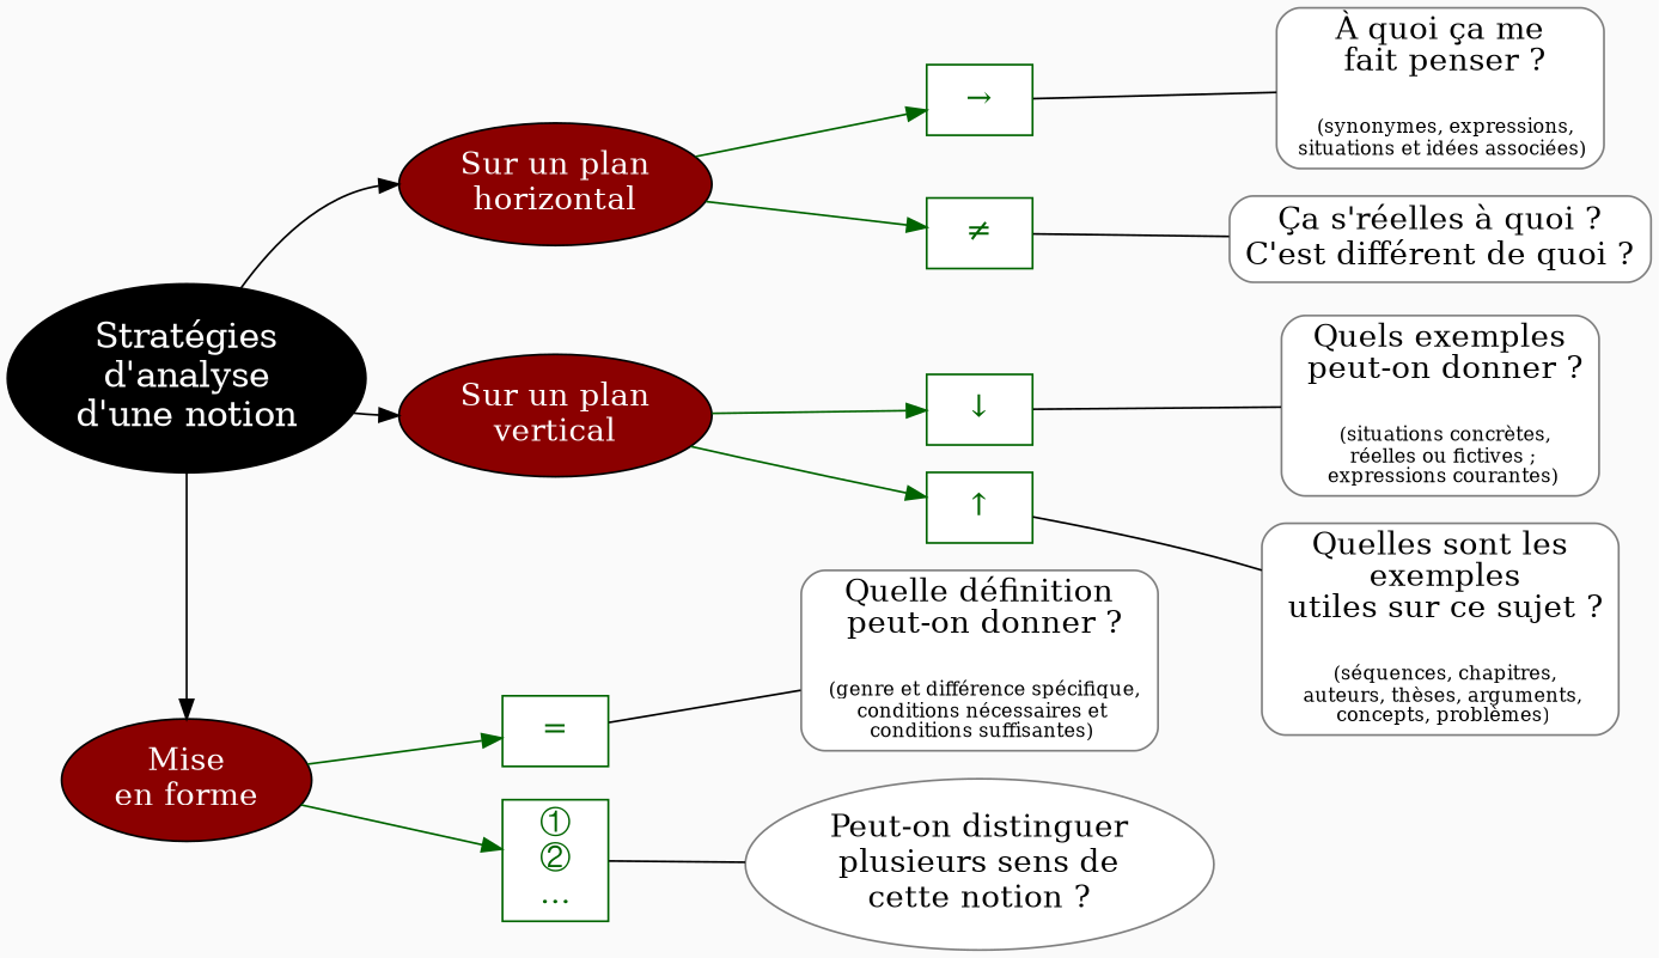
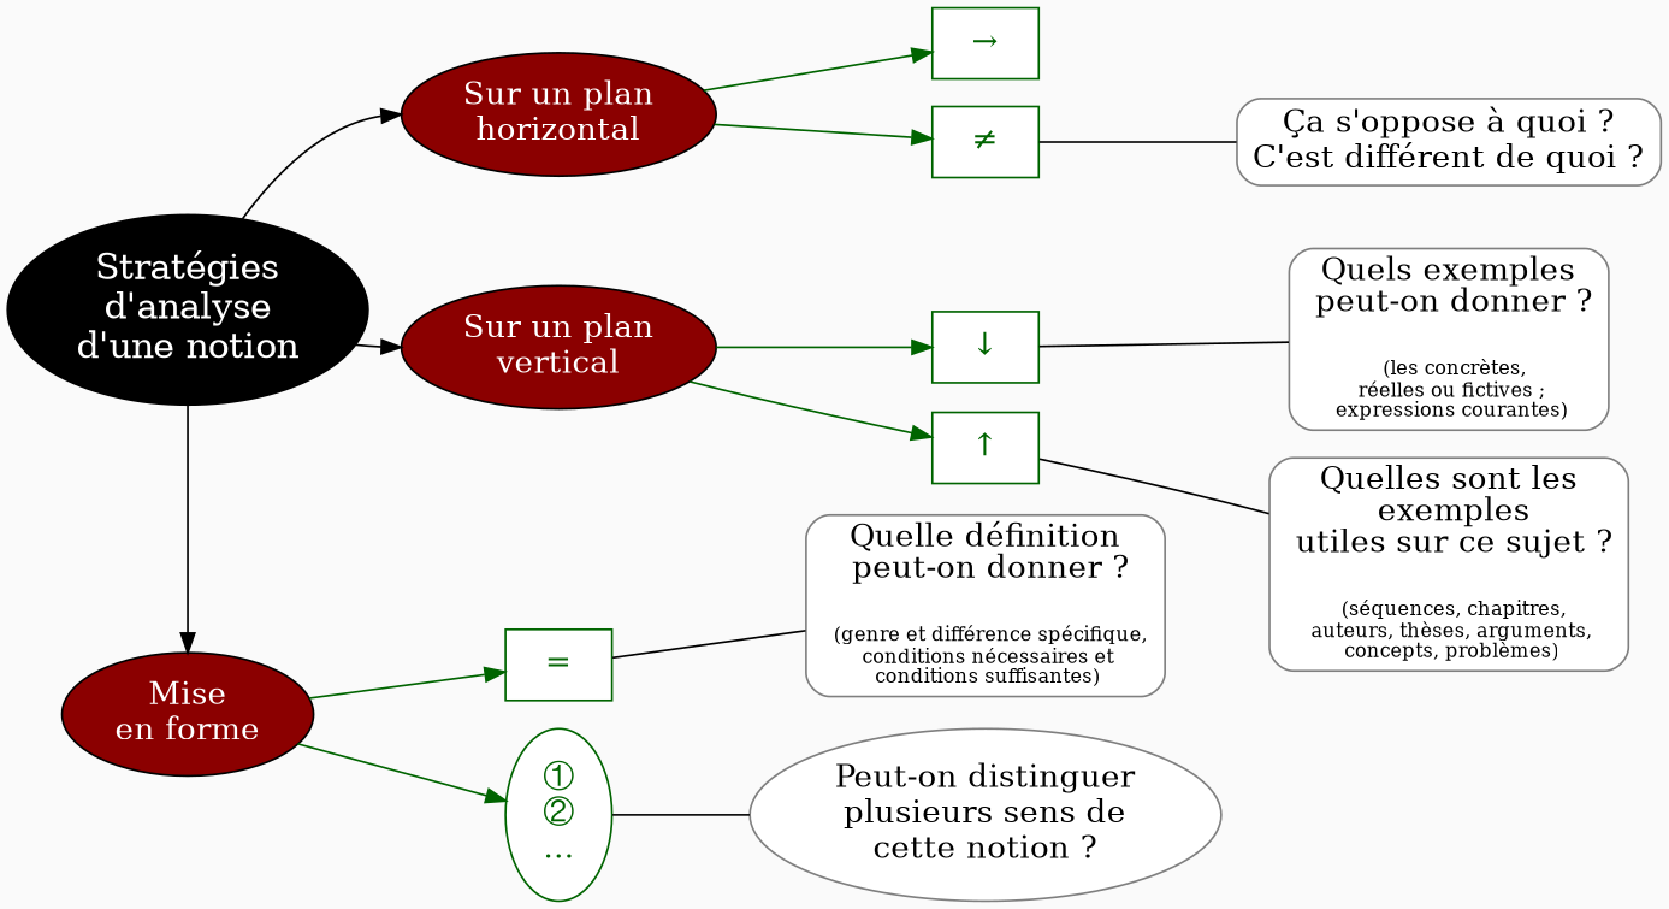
  digraph {
    bgcolor=grey98
    nodesep=0.2
    rankdir=LR
    ranksep=0.1
    splines=true
    style=filled
    node [fillcolor=white fontcolor=darkgreen fontsize=16 style=filled color=darkgreen shape=box]
    edge [minlen=2]
    n1 [fillcolor=12 fontcolor=white fontsize=18 label="Stratégies\nd'analyse\nd'une notion" color="" shape=""]
    n2 [fillcolor=red4 fontcolor=white label="Mise\nen forme" color="" shape=""]
    n3 [fillcolor=red4 fontcolor=white label="Sur un plan\nhorizontal" color="" shape=""]
    n4 [fillcolor=red4 fontcolor=white label="Sur un plan\nvertical" color="" shape=""]
    n5 [label="="]
    n6 [label="↓"]
    n7 [color=grey50 fontcolor=black label=<Quelle définition<br/> peut-on donner ?<br/> <font point-size="5"><br/></font> <font point-size="10">(genre et différence spécifique,<br/> conditions nécessaires et<br/> conditions suffisantes)</font>> style="filled, rounded"]
-   n8 [label="①\n②\n…"]
+   n8 [label="①\n②\n…" shape=ellipse]
    n9 [label="→"]
    n10 [label="≠"]
    n11 [label="↑"]
-   n12 [color=grey50 fontcolor=black label=<Quels exemples<br/> peut-on donner ?<br/> <font point-size="5"><br/></font> <font point-size="10">(situations concrètes,<br/> réelles ou fictives ;<br/> expressions courantes)</font>> style="filled, rounded"]
-   n13 [color=grey50 fontcolor=black label=<À quoi ça me<br/> fait penser ?<br/> <font point-size="5"><br/></font> <font point-size="10">(synonymes, expressions,<br/> situations et idées associées)</font>> style="filled, rounded"]
-   n14 [color=grey50 fontcolor=black label="Ça s'réelles à quoi ?\nC'est différent de quoi ?" style="filled, rounded"]
+   n12 [color=grey50 fontcolor=black label=<Quels exemples<br/> peut-on donner ?<br/> <font point-size="5"><br/></font> <font point-size="10">(les concrètes,<br/> réelles ou fictives ;<br/> expressions courantes)</font>> style="filled, rounded"]
+   n14 [color=grey50 fontcolor=black label="Ça s'oppose à quoi ?\nC'est différent de quoi ?" style="filled, rounded"]
    n15 [color=grey50 fontcolor=black label=<Quelles sont les<br/> exemples<br/> utiles sur ce sujet ?<br/> <font point-size="5"><br/></font> <font point-size="10">(séquences, chapitres,<br/> auteurs, thèses, arguments,<br/> concepts, problèmes)</font>> style="filled, rounded"]
    n16 [color=grey50 fontcolor=black label="Peut-on distinguer\nplusieurs sens de\ncette notion ?" shape=ellipse style="filled, rounded"]
    subgraph sub_1 {
      rank=same
      n1
      n2
    }
    subgraph sub_2 {
      rank=same
      n3
      n4
    }
    subgraph sub_3 {
      rank=same
      n4
      n5
    }
    subgraph sub_4 {
      rank=same
      n6
      n7
    }
    n1 -> n2 [headport=n minlen=9]
    n1 -> n3 [headport=w]
    n1 -> n4 [headport=w]
    n2 -> n5 [color=darkgreen]
    n2 -> n8 [color=darkgreen]
    n3 -> n4 [minlen=4 style=invis]
    n3 -> n9 [color=darkgreen]
    n3 -> n10 [color=darkgreen]
    n4 -> n5 [minlen=8 style=invis]
    n4 -> n6 [color=darkgreen]
    n4 -> n11 [color=darkgreen]
    n5 -> n7 [arrowhead=none]
    n6 -> n7 [minlen=3 style=invis]
    n6 -> n12 [arrowhead=none minlen=1]
    n8 -> n16 [arrowhead=none]
-   n9 -> n13 [arrowhead=none minlen=1]
    n10 -> n14 [arrowhead=none minlen=1]
    n11 -> n15 [arrowhead=none minlen=1]
  }
